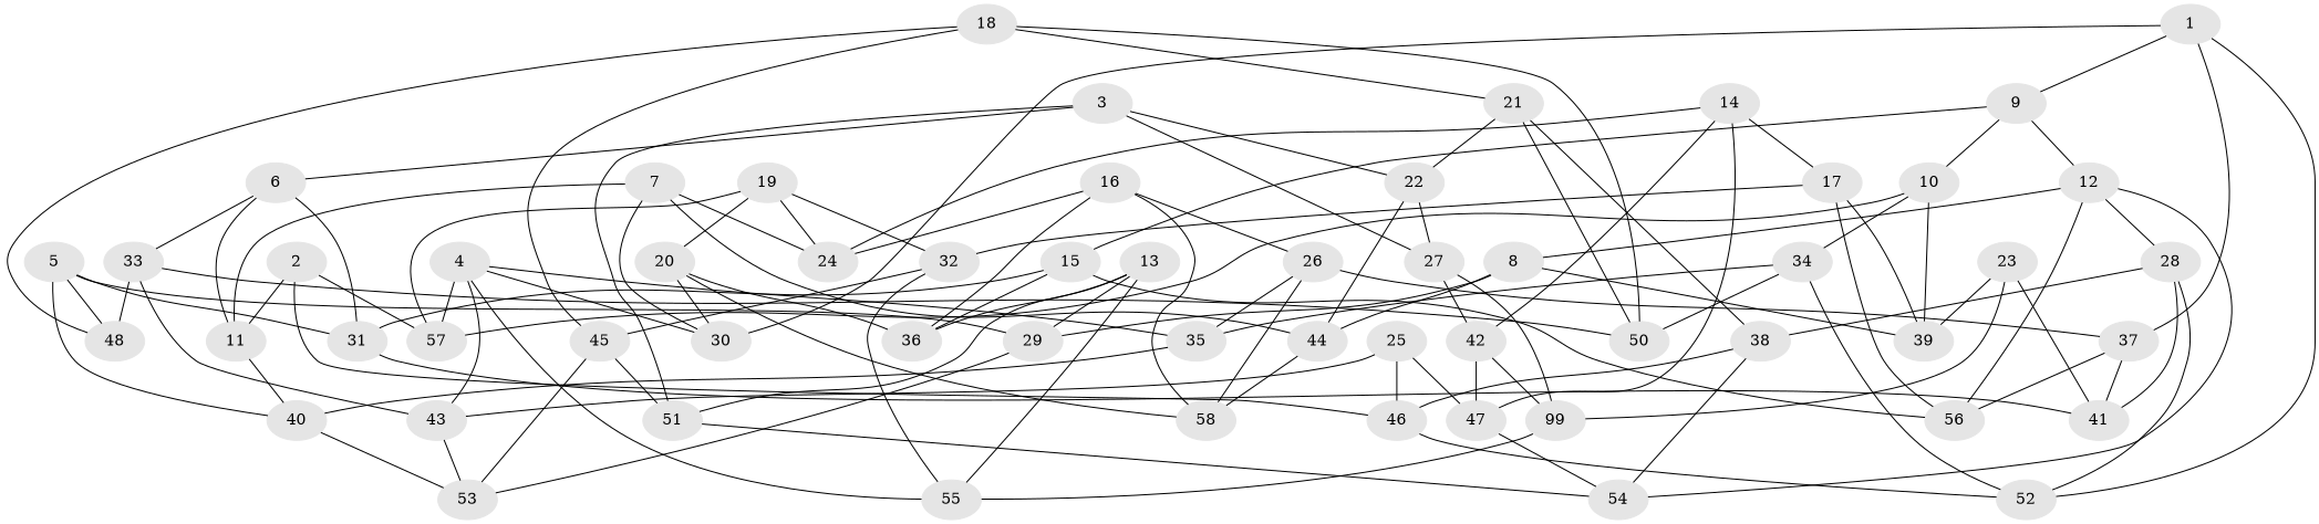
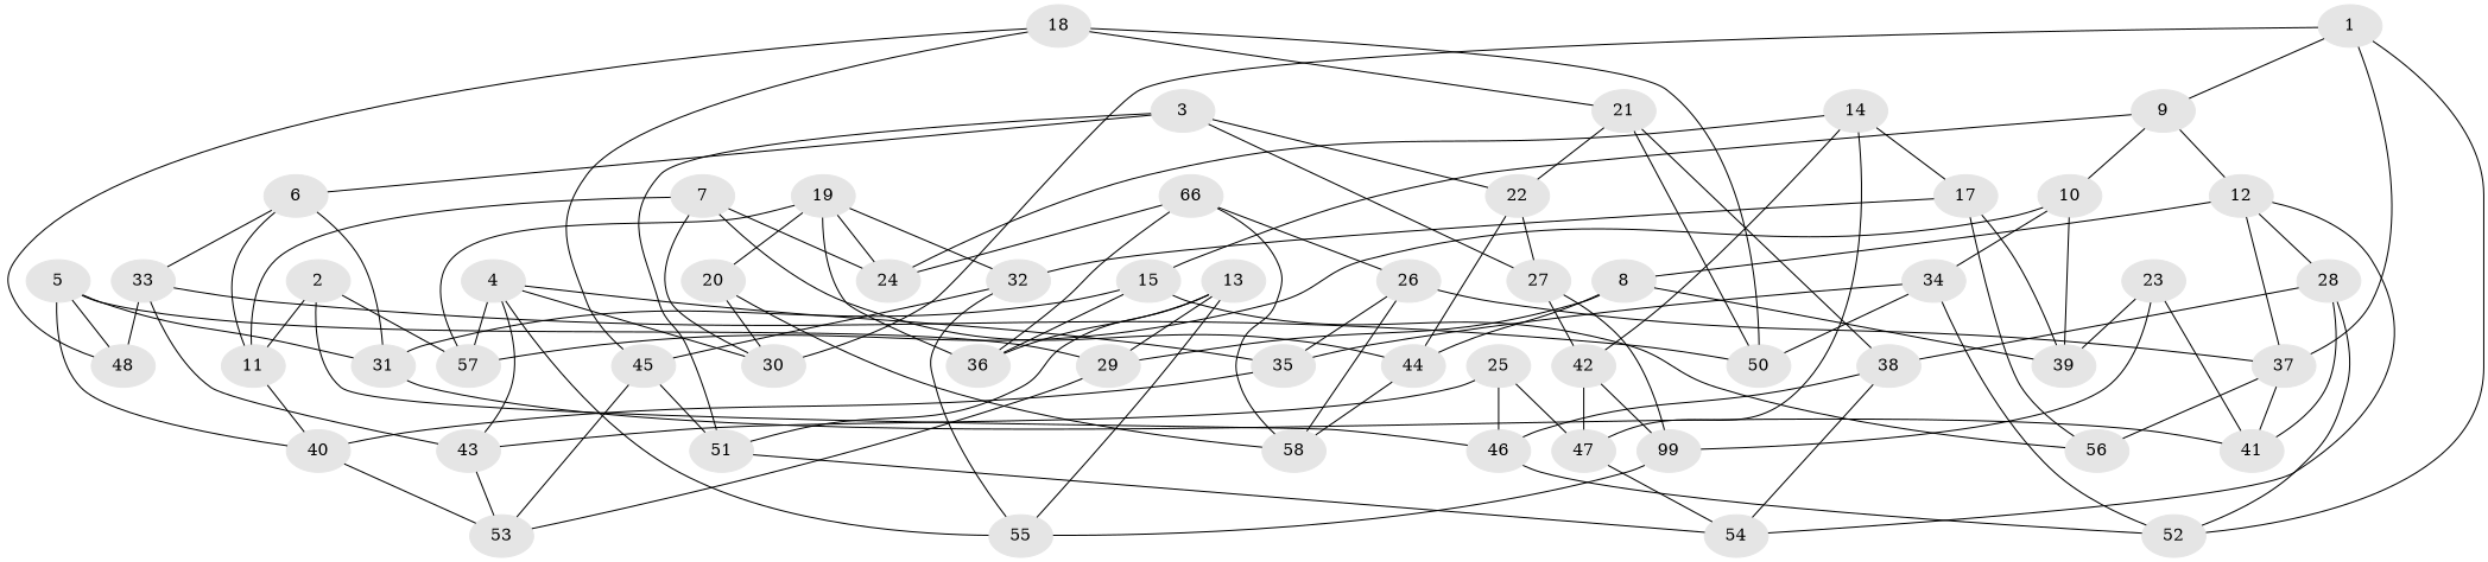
  graph {
    node [color=gray90 style=filled]
    1
    9
    30
    37
    52
    10
    12
    15
    56
    41
    2
    11
    46
    57
    8
    29
    44
    39
    40
    3
    6
    22
    27
    51
    31
    33
    42
    n28 [label=99]
    54
    4
    35
    43
    55
    53
    5
    48
    50
    7
    24
    58
    34
    28
    36
    38
    13
    14
    17
    47
    32
-   16
+   16 [label=66]
    26
    45
    18
    21
    19
    20
    23
    25
    1 -- 9
    1 -- 30
    1 -- 37
    1 -- 52
    9 -- 10
    9 -- 12
    9 -- 15
    37 -- 56
    37 -- 41
    10 -- 57
    10 -- 39
    10 -- 34
-   12 -- 56
+   12 -- 37
    12 -- 8
    12 -- 54
    12 -- 28
    15 -- 56
    15 -- 31
    15 -- 36
    2 -- 11
    2 -- 46
    2 -- 57
    11 -- 40
    46 -- 52
    8 -- 29
    8 -- 44
    8 -- 39
    29 -- 53
    44 -- 58
    40 -- 53
    3 -- 6
    3 -- 22
    3 -- 27
    3 -- 51
    6 -- 11
    6 -- 31
    6 -- 33
    22 -- 44
    22 -- 27
    27 -- 42
    27 -- n28
    51 -- 54
    31 -- 41
    33 -- 43
    33 -- 48
    33 -- 50
    42 -- n28
    42 -- 47
    n28 -- 55
    4 -- 30
    4 -- 57
    4 -- 35
    4 -- 43
    4 -- 55
    35 -- 40
    43 -- 53
    5 -- 29
    5 -- 40
    5 -- 31
    5 -- 48
    7 -- 30
    7 -- 11
    7 -- 44
    7 -- 24
    34 -- 52
    34 -- 35
    34 -- 50
    28 -- 52
    28 -- 41
    28 -- 38
    38 -- 46
    38 -- 54
    13 -- 29
    13 -- 51
    13 -- 55
    13 -- 36
    14 -- 42
    14 -- 24
    14 -- 17
    14 -- 47
    17 -- 56
    17 -- 39
    17 -- 32
    47 -- 54
    32 -- 55
    32 -- 45
    16 -- 24
    16 -- 58
    16 -- 36
    16 -- 26
    26 -- 37
    26 -- 35
    26 -- 58
    45 -- 51
    45 -- 53
    18 -- 48
    18 -- 50
    18 -- 45
    18 -- 21
    21 -- 22
    21 -- 50
    21 -- 38
    19 -- 57
    19 -- 24
    19 -- 32
    19 -- 20
    20 -- 30
    20 -- 58
-   20 -- 36
+   19 -- 36
    23 -- 41
    23 -- 39
    23 -- n28
    25 -- 46
    25 -- 43
    25 -- 47
  }
